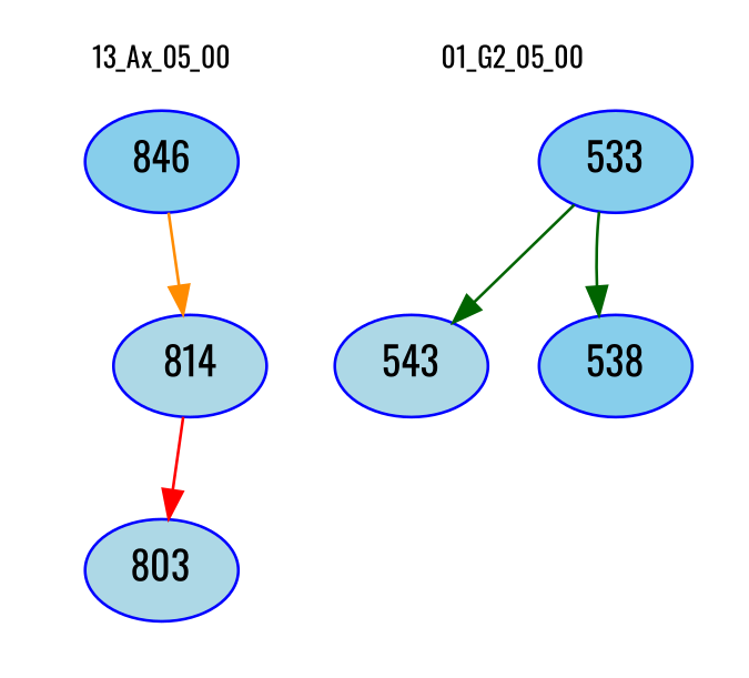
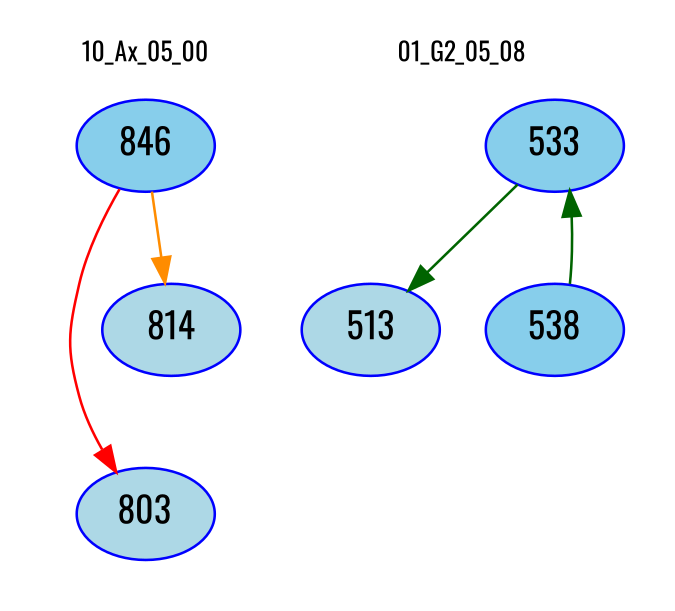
  digraph {
    fontname=Oswald
    node [color=blue fillcolor=skyblue fontname=Oswald style=filled]
    edge [color=darkgreen fontname=Oswald]
    n1 [label=846]
    n2 [fillcolor=lightblue label=803]
    n3 [fillcolor=lightblue label=814]
    n4 [label=533]
-   n5 [fillcolor=lightblue label=543]
+   n5 [fillcolor=lightblue label=513]
    n6 [label=538]
    subgraph cluster_1 {
      color=white
      fontsize=10
-     label="13_Ax_05_00"
+     label="10_Ax_05_00"
      n1
      n2
      n3
    }
    subgraph cluster_2 {
      color=white
      fontsize=10
-     label="01_G2_05_00"
+     label="01_G2_05_08"
      n4
      n5
      n6
    }
-   n3 -> n2 [color=red]
+   n1 -> n2 [color=red]
    n1 -> n3 [color=darkorange]
    n4 -> n5
-   n4 -> n6
+   n6 -> n4
  }
